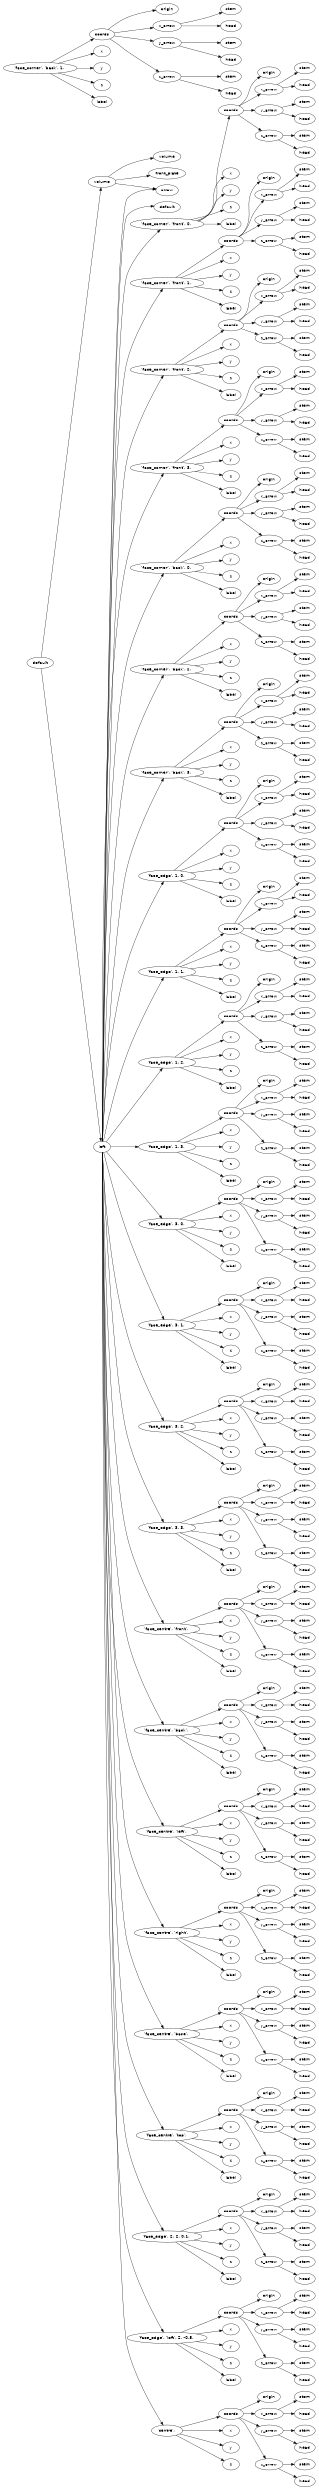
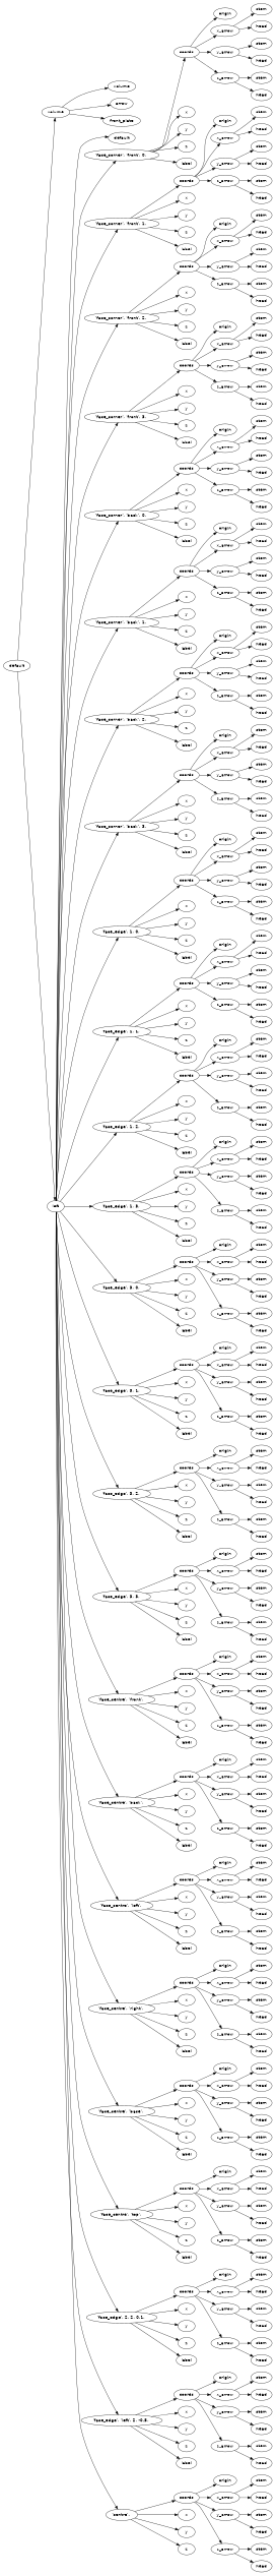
  digraph {
    fontname="DejaVu Sans"
    rankdir=LR
    node [fontname="DejaVu Sans"]
    edge [fontname="DejaVu Sans"]
    n1 [label=default]
    n2 [label=volume]
    n3 [label=left]
    n4 [label=volume]
    n5 [label=arrow]
    n6 [label=front_plate]
    n7 [label=default]
    n8 [label="'face_corner',\ 'front',\ 0,\ "]
    n9 [label="'face_corner',\ 'front',\ 1,\ "]
    n10 [label="'face_corner',\ 'front',\ 2,\ "]
    n11 [label="'face_corner',\ 'front',\ 3,\ "]
    n12 [label="'face_corner',\ 'back',\ 0,\ "]
    n13 [label="'face_corner',\ 'back',\ 1,\ "]
    n14 [label="'face_corner',\ 'back',\ 2,\ "]
    n15 [label="'face_corner',\ 'back',\ 3,\ "]
    n16 [label="'face_edge',\ 1,\ 0,\ "]
    n17 [label="'face_edge',\ 1,\ 1,\ "]
    n18 [label="'face_edge',\ 1,\ 2,\ "]
    n19 [label="'face_edge',\ 1,\ 3,\ "]
    n20 [label="'face_edge',\ 3,\ 0,\ "]
    n21 [label="'face_edge',\ 3,\ 1,\ "]
    n22 [label="'face_edge',\ 3,\ 2,\ "]
    n23 [label="'face_edge',\ 3,\ 3,\ "]
    n24 [label="'face_centre',\ 'front',\ "]
    n25 [label="'face_centre',\ 'back',\ "]
    n26 [label="'face_centre',\ 'left',\ "]
    n27 [label="'face_centre',\ 'right',\ "]
    n28 [label="'face_centre',\ 'base',\ "]
    n29 [label="'face_centre',\ 'top',\ "]
    n30 [label="'face_edge',\ 2,\ 2,\ 0\.1,\ "]
    n31 [label="'face_edge',\ 'left',\ 2,\ \-0\.5,\ "]
    n32 [label="'centre',\ "]
    n33 [label=coords]
    n34 [label=x]
    n35 [label=y]
    n36 [label=z]
    n37 [label=label]
    n38 [label=coords]
    n39 [label=x]
    n40 [label=y]
    n41 [label=z]
    n42 [label=label]
    n43 [label=coords]
    n44 [label=x]
    n45 [label=y]
    n46 [label=z]
    n47 [label=label]
    n48 [label=coords]
    n49 [label=x]
    n50 [label=y]
    n51 [label=z]
    n52 [label=label]
    n53 [label=coords]
    n54 [label=x]
    n55 [label=y]
    n56 [label=z]
    n57 [label=label]
    n58 [label=coords]
    n59 [label=x]
    n60 [label=y]
    n61 [label=z]
    n62 [label=label]
    n63 [label=coords]
    n64 [label=x]
    n65 [label=y]
    n66 [label=z]
    n67 [label=label]
    n68 [label=coords]
    n69 [label=x]
    n70 [label=y]
    n71 [label=z]
    n72 [label=label]
    n73 [label=coords]
    n74 [label=x]
    n75 [label=y]
    n76 [label=z]
    n77 [label=label]
    n78 [label=coords]
    n79 [label=x]
    n80 [label=y]
    n81 [label=z]
    n82 [label=label]
    n83 [label=coords]
    n84 [label=x]
    n85 [label=y]
    n86 [label=z]
    n87 [label=label]
    n88 [label=coords]
    n89 [label=x]
    n90 [label=y]
    n91 [label=z]
    n92 [label=label]
    n93 [label=coords]
    n94 [label=x]
    n95 [label=y]
    n96 [label=z]
    n97 [label=label]
    n98 [label=coords]
    n99 [label=x]
    n100 [label=y]
    n101 [label=z]
    n102 [label=label]
    n103 [label=coords]
    n104 [label=x]
    n105 [label=y]
    n106 [label=z]
    n107 [label=label]
    n108 [label=coords]
    n109 [label=x]
    n110 [label=y]
    n111 [label=z]
    n112 [label=label]
    n113 [label=coords]
    n114 [label=x]
    n115 [label=y]
    n116 [label=z]
    n117 [label=label]
    n118 [label=coords]
    n119 [label=x]
    n120 [label=y]
    n121 [label=z]
    n122 [label=label]
    n123 [label=coords]
    n124 [label=x]
    n125 [label=y]
    n126 [label=z]
    n127 [label=label]
    n128 [label=coords]
    n129 [label=x]
    n130 [label=y]
    n131 [label=z]
    n132 [label=label]
    n133 [label=coords]
    n134 [label=x]
    n135 [label=y]
    n136 [label=z]
    n137 [label=label]
    n138 [label=coords]
    n139 [label=x]
    n140 [label=y]
    n141 [label=z]
    n142 [label=label]
    n143 [label=coords]
    n144 [label=x]
    n145 [label=y]
    n146 [label=z]
    n147 [label=label]
    n148 [label=coords]
    n149 [label=x]
    n150 [label=y]
    n151 [label=z]
    n152 [label=label]
    n153 [label=coords]
    n154 [label=x]
    n155 [label=y]
    n156 [label=z]
    n157 [label=origin]
    n158 [label=x_arrow]
    n159 [label=y_arrow]
    n160 [label=z_arrow]
    n161 [label=stem]
    n162 [label=head]
    n163 [label=stem]
    n164 [label=head]
    n165 [label=stem]
    n166 [label=head]
    n167 [label=origin]
    n168 [label=x_arrow]
    n169 [label=y_arrow]
    n170 [label=z_arrow]
    n171 [label=stem]
    n172 [label=head]
    n173 [label=stem]
    n174 [label=head]
    n175 [label=stem]
    n176 [label=head]
    n177 [label=origin]
    n178 [label=x_arrow]
    n179 [label=y_arrow]
    n180 [label=z_arrow]
    n181 [label=stem]
    n182 [label=head]
    n183 [label=stem]
    n184 [label=head]
    n185 [label=stem]
    n186 [label=head]
    n187 [label=origin]
    n188 [label=x_arrow]
    n189 [label=y_arrow]
    n190 [label=z_arrow]
    n191 [label=stem]
    n192 [label=head]
    n193 [label=stem]
    n194 [label=head]
    n195 [label=stem]
    n196 [label=head]
    n197 [label=origin]
    n198 [label=x_arrow]
    n199 [label=y_arrow]
    n200 [label=z_arrow]
    n201 [label=stem]
    n202 [label=head]
    n203 [label=stem]
    n204 [label=head]
    n205 [label=stem]
    n206 [label=head]
    n207 [label=origin]
    n208 [label=x_arrow]
    n209 [label=y_arrow]
    n210 [label=z_arrow]
    n211 [label=stem]
    n212 [label=head]
    n213 [label=stem]
    n214 [label=head]
    n215 [label=stem]
    n216 [label=head]
    n217 [label=origin]
    n218 [label=x_arrow]
    n219 [label=y_arrow]
    n220 [label=z_arrow]
    n221 [label=stem]
    n222 [label=head]
    n223 [label=stem]
    n224 [label=head]
    n225 [label=stem]
    n226 [label=head]
    n227 [label=origin]
    n228 [label=x_arrow]
    n229 [label=y_arrow]
    n230 [label=z_arrow]
    n231 [label=stem]
    n232 [label=head]
    n233 [label=stem]
    n234 [label=head]
    n235 [label=stem]
    n236 [label=head]
    n237 [label=origin]
    n238 [label=x_arrow]
    n239 [label=y_arrow]
    n240 [label=z_arrow]
    n241 [label=stem]
    n242 [label=head]
    n243 [label=stem]
    n244 [label=head]
    n245 [label=stem]
    n246 [label=head]
    n247 [label=origin]
    n248 [label=x_arrow]
    n249 [label=y_arrow]
    n250 [label=z_arrow]
    n251 [label=stem]
    n252 [label=head]
    n253 [label=stem]
    n254 [label=head]
    n255 [label=stem]
    n256 [label=head]
    n257 [label=origin]
    n258 [label=x_arrow]
    n259 [label=y_arrow]
    n260 [label=z_arrow]
    n261 [label=stem]
    n262 [label=head]
    n263 [label=stem]
    n264 [label=head]
    n265 [label=stem]
    n266 [label=head]
    n267 [label=origin]
    n268 [label=x_arrow]
    n269 [label=y_arrow]
    n270 [label=z_arrow]
    n271 [label=stem]
    n272 [label=head]
    n273 [label=stem]
    n274 [label=head]
    n275 [label=stem]
    n276 [label=head]
    n277 [label=origin]
    n278 [label=x_arrow]
    n279 [label=y_arrow]
    n280 [label=z_arrow]
    n281 [label=stem]
    n282 [label=head]
    n283 [label=stem]
    n284 [label=head]
    n285 [label=stem]
    n286 [label=head]
    n287 [label=origin]
    n288 [label=x_arrow]
    n289 [label=y_arrow]
    n290 [label=z_arrow]
    n291 [label=stem]
    n292 [label=head]
    n293 [label=stem]
    n294 [label=head]
    n295 [label=stem]
    n296 [label=head]
    n297 [label=origin]
    n298 [label=x_arrow]
    n299 [label=y_arrow]
    n300 [label=z_arrow]
    n301 [label=stem]
    n302 [label=head]
    n303 [label=stem]
    n304 [label=head]
    n305 [label=stem]
    n306 [label=head]
    n307 [label=origin]
    n308 [label=x_arrow]
    n309 [label=y_arrow]
    n310 [label=z_arrow]
    n311 [label=stem]
    n312 [label=head]
    n313 [label=stem]
    n314 [label=head]
    n315 [label=stem]
    n316 [label=head]
    n317 [label=origin]
    n318 [label=x_arrow]
    n319 [label=y_arrow]
    n320 [label=z_arrow]
    n321 [label=stem]
    n322 [label=head]
    n323 [label=stem]
    n324 [label=head]
    n325 [label=stem]
    n326 [label=head]
    n327 [label=origin]
    n328 [label=x_arrow]
    n329 [label=y_arrow]
    n330 [label=z_arrow]
    n331 [label=stem]
    n332 [label=head]
    n333 [label=stem]
    n334 [label=head]
    n335 [label=stem]
    n336 [label=head]
    n337 [label=origin]
    n338 [label=x_arrow]
    n339 [label=y_arrow]
    n340 [label=z_arrow]
    n341 [label=stem]
    n342 [label=head]
    n343 [label=stem]
    n344 [label=head]
    n345 [label=stem]
    n346 [label=head]
    n347 [label=origin]
    n348 [label=x_arrow]
    n349 [label=y_arrow]
    n350 [label=z_arrow]
    n351 [label=stem]
    n352 [label=head]
    n353 [label=stem]
    n354 [label=head]
    n355 [label=stem]
    n356 [label=head]
    n357 [label=origin]
    n358 [label=x_arrow]
    n359 [label=y_arrow]
    n360 [label=z_arrow]
    n361 [label=stem]
    n362 [label=head]
    n363 [label=stem]
    n364 [label=head]
    n365 [label=stem]
    n366 [label=head]
    n367 [label=origin]
    n368 [label=x_arrow]
    n369 [label=y_arrow]
    n370 [label=z_arrow]
    n371 [label=stem]
    n372 [label=head]
    n373 [label=stem]
    n374 [label=head]
    n375 [label=stem]
    n376 [label=head]
    n377 [label=origin]
    n378 [label=x_arrow]
    n379 [label=y_arrow]
    n380 [label=z_arrow]
    n381 [label=stem]
    n382 [label=head]
    n383 [label=stem]
    n384 [label=head]
    n385 [label=stem]
    n386 [label=head]
    n387 [label=origin]
    n388 [label=x_arrow]
    n389 [label=y_arrow]
    n390 [label=z_arrow]
    n391 [label=stem]
    n392 [label=head]
    n393 [label=stem]
    n394 [label=head]
    n395 [label=stem]
    n396 [label=head]
    n397 [label=origin]
    n398 [label=x_arrow]
    n399 [label=y_arrow]
    n400 [label=z_arrow]
    n401 [label=stem]
    n402 [label=head]
    n403 [label=stem]
    n404 [label=head]
    n405 [label=stem]
    n406 [label=head]
    n1 -> n2
    n1 -> n3
    n2 -> n4
    n2 -> n5
    n2 -> n6
    n3 -> n7
    n3 -> n8
    n3 -> n9
    n3 -> n10
    n3 -> n11
    n3 -> n12
-   n3 -> n5
+   n3 -> n13
    n3 -> n14
    n3 -> n15
    n3 -> n16
    n3 -> n17
    n3 -> n18
    n3 -> n19
    n3 -> n20
    n3 -> n21
    n3 -> n22
    n3 -> n23
    n3 -> n24
    n3 -> n25
    n3 -> n26
    n3 -> n27
    n3 -> n28
    n3 -> n29
    n3 -> n30
    n3 -> n31
    n3 -> n32
    n8 -> n33
    n8 -> n34
    n8 -> n35
    n8 -> n36
    n8 -> n37
    n9 -> n38
    n9 -> n39
    n9 -> n40
    n9 -> n41
    n9 -> n42
    n10 -> n43
    n10 -> n44
    n10 -> n45
    n10 -> n46
    n10 -> n47
    n11 -> n48
    n11 -> n49
    n11 -> n50
    n11 -> n51
    n11 -> n52
    n12 -> n53
    n12 -> n54
    n12 -> n55
    n12 -> n56
    n12 -> n57
    n13 -> n58
    n13 -> n59
    n13 -> n60
    n13 -> n61
    n13 -> n62
    n14 -> n63
    n14 -> n64
    n14 -> n65
    n14 -> n66
    n14 -> n67
    n15 -> n68
    n15 -> n69
    n15 -> n70
    n15 -> n71
    n15 -> n72
    n16 -> n73
    n16 -> n74
    n16 -> n75
    n16 -> n76
    n16 -> n77
    n17 -> n78
    n17 -> n79
    n17 -> n80
    n17 -> n81
    n17 -> n82
    n18 -> n83
    n18 -> n84
    n18 -> n85
    n18 -> n86
    n18 -> n87
    n19 -> n88
    n19 -> n89
    n19 -> n90
    n19 -> n91
    n19 -> n92
    n20 -> n93
    n20 -> n94
    n20 -> n95
    n20 -> n96
    n20 -> n97
    n21 -> n98
    n21 -> n99
    n21 -> n100
    n21 -> n101
    n21 -> n102
    n22 -> n103
    n22 -> n104
    n22 -> n105
    n22 -> n106
    n22 -> n107
    n23 -> n108
    n23 -> n109
    n23 -> n110
    n23 -> n111
    n23 -> n112
    n24 -> n113
    n24 -> n114
    n24 -> n115
    n24 -> n116
    n24 -> n117
    n25 -> n118
    n25 -> n119
    n25 -> n120
    n25 -> n121
    n25 -> n122
    n26 -> n123
    n26 -> n124
    n26 -> n125
    n26 -> n126
    n26 -> n127
    n27 -> n128
    n27 -> n129
    n27 -> n130
    n27 -> n131
    n27 -> n132
    n28 -> n133
    n28 -> n134
    n28 -> n135
    n28 -> n136
    n28 -> n137
    n29 -> n138
    n29 -> n139
    n29 -> n140
    n29 -> n141
    n29 -> n142
    n30 -> n143
    n30 -> n144
    n30 -> n145
    n30 -> n146
    n30 -> n147
    n31 -> n148
    n31 -> n149
    n31 -> n150
    n31 -> n151
    n31 -> n152
    n32 -> n153
    n32 -> n154
    n32 -> n155
    n32 -> n156
    n33 -> n157
    n33 -> n158
    n33 -> n159
    n33 -> n160
    n38 -> n167
    n38 -> n168
    n38 -> n169
    n38 -> n170
    n43 -> n177
    n43 -> n178
    n43 -> n179
    n43 -> n180
    n48 -> n187
    n48 -> n188
    n48 -> n189
    n48 -> n190
    n53 -> n197
    n53 -> n198
    n53 -> n199
    n53 -> n200
    n58 -> n207
    n58 -> n208
    n58 -> n209
    n58 -> n210
    n63 -> n217
    n63 -> n218
    n63 -> n219
    n63 -> n220
    n68 -> n227
    n68 -> n228
    n68 -> n229
    n68 -> n230
    n73 -> n237
    n73 -> n238
    n73 -> n239
    n73 -> n240
    n78 -> n247
    n78 -> n248
    n78 -> n249
    n78 -> n250
    n83 -> n257
    n83 -> n258
    n83 -> n259
    n83 -> n260
    n88 -> n267
    n88 -> n268
    n88 -> n269
    n88 -> n270
    n93 -> n277
    n93 -> n278
    n93 -> n279
    n93 -> n280
    n98 -> n287
    n98 -> n288
    n98 -> n289
    n98 -> n290
    n103 -> n297
    n103 -> n298
    n103 -> n299
    n103 -> n300
    n108 -> n307
    n108 -> n308
    n108 -> n309
    n108 -> n310
    n113 -> n317
    n113 -> n318
    n113 -> n319
    n113 -> n320
    n118 -> n327
    n118 -> n328
    n118 -> n329
    n118 -> n330
    n123 -> n337
    n123 -> n338
    n123 -> n339
    n123 -> n340
    n128 -> n347
    n128 -> n348
    n128 -> n349
    n128 -> n350
    n133 -> n357
    n133 -> n358
    n133 -> n359
    n133 -> n360
    n138 -> n367
    n138 -> n368
    n138 -> n369
    n138 -> n370
    n143 -> n377
    n143 -> n378
    n143 -> n379
    n143 -> n380
    n148 -> n387
    n148 -> n388
    n148 -> n389
    n148 -> n390
    n153 -> n397
    n153 -> n398
    n153 -> n399
    n153 -> n400
    n158 -> n161
    n158 -> n162
    n159 -> n163
    n159 -> n164
    n160 -> n165
    n160 -> n166
    n168 -> n171
    n168 -> n172
    n169 -> n173
    n169 -> n174
    n170 -> n175
    n170 -> n176
    n178 -> n181
    n178 -> n182
    n179 -> n183
    n179 -> n184
    n180 -> n185
    n180 -> n186
    n188 -> n191
    n188 -> n192
    n189 -> n193
    n189 -> n194
    n190 -> n195
    n190 -> n196
    n198 -> n201
    n198 -> n202
    n199 -> n203
    n199 -> n204
    n200 -> n205
    n200 -> n206
    n208 -> n211
    n208 -> n212
    n209 -> n213
    n209 -> n214
    n210 -> n215
    n210 -> n216
    n218 -> n221
    n218 -> n222
    n219 -> n223
    n219 -> n224
    n220 -> n225
    n220 -> n226
    n228 -> n231
    n228 -> n232
    n229 -> n233
    n229 -> n234
    n230 -> n235
    n230 -> n236
    n238 -> n241
    n238 -> n242
    n239 -> n243
    n239 -> n244
    n240 -> n245
    n240 -> n246
    n248 -> n251
    n248 -> n252
    n249 -> n253
    n249 -> n254
    n250 -> n255
    n250 -> n256
    n258 -> n261
    n258 -> n262
    n259 -> n263
    n259 -> n264
    n260 -> n265
    n260 -> n266
    n268 -> n271
    n268 -> n272
    n269 -> n273
    n269 -> n274
    n270 -> n275
    n270 -> n276
    n278 -> n281
    n278 -> n282
    n279 -> n283
    n279 -> n284
    n280 -> n285
    n280 -> n286
    n288 -> n291
    n288 -> n292
    n289 -> n293
    n289 -> n294
    n290 -> n295
    n290 -> n296
    n298 -> n301
    n298 -> n302
    n299 -> n303
    n299 -> n304
    n300 -> n305
    n300 -> n306
    n308 -> n311
    n308 -> n312
    n309 -> n313
    n309 -> n314
    n310 -> n315
    n310 -> n316
    n318 -> n321
    n318 -> n322
    n319 -> n323
    n319 -> n324
    n320 -> n325
    n320 -> n326
    n328 -> n331
    n328 -> n332
    n329 -> n333
    n329 -> n334
    n330 -> n335
    n330 -> n336
    n338 -> n341
    n338 -> n342
    n339 -> n343
    n339 -> n344
    n340 -> n345
    n340 -> n346
    n348 -> n351
    n348 -> n352
    n349 -> n353
    n349 -> n354
    n350 -> n355
    n350 -> n356
    n358 -> n361
    n358 -> n362
    n359 -> n363
    n359 -> n364
    n360 -> n365
    n360 -> n366
    n368 -> n371
    n368 -> n372
    n369 -> n373
    n369 -> n374
    n370 -> n375
    n370 -> n376
    n378 -> n381
    n378 -> n382
    n379 -> n383
    n379 -> n384
    n380 -> n385
    n380 -> n386
    n388 -> n391
    n388 -> n392
    n389 -> n393
    n389 -> n394
    n390 -> n395
    n390 -> n396
    n398 -> n401
    n398 -> n402
    n399 -> n403
    n399 -> n404
    n400 -> n405
    n400 -> n406
  }
